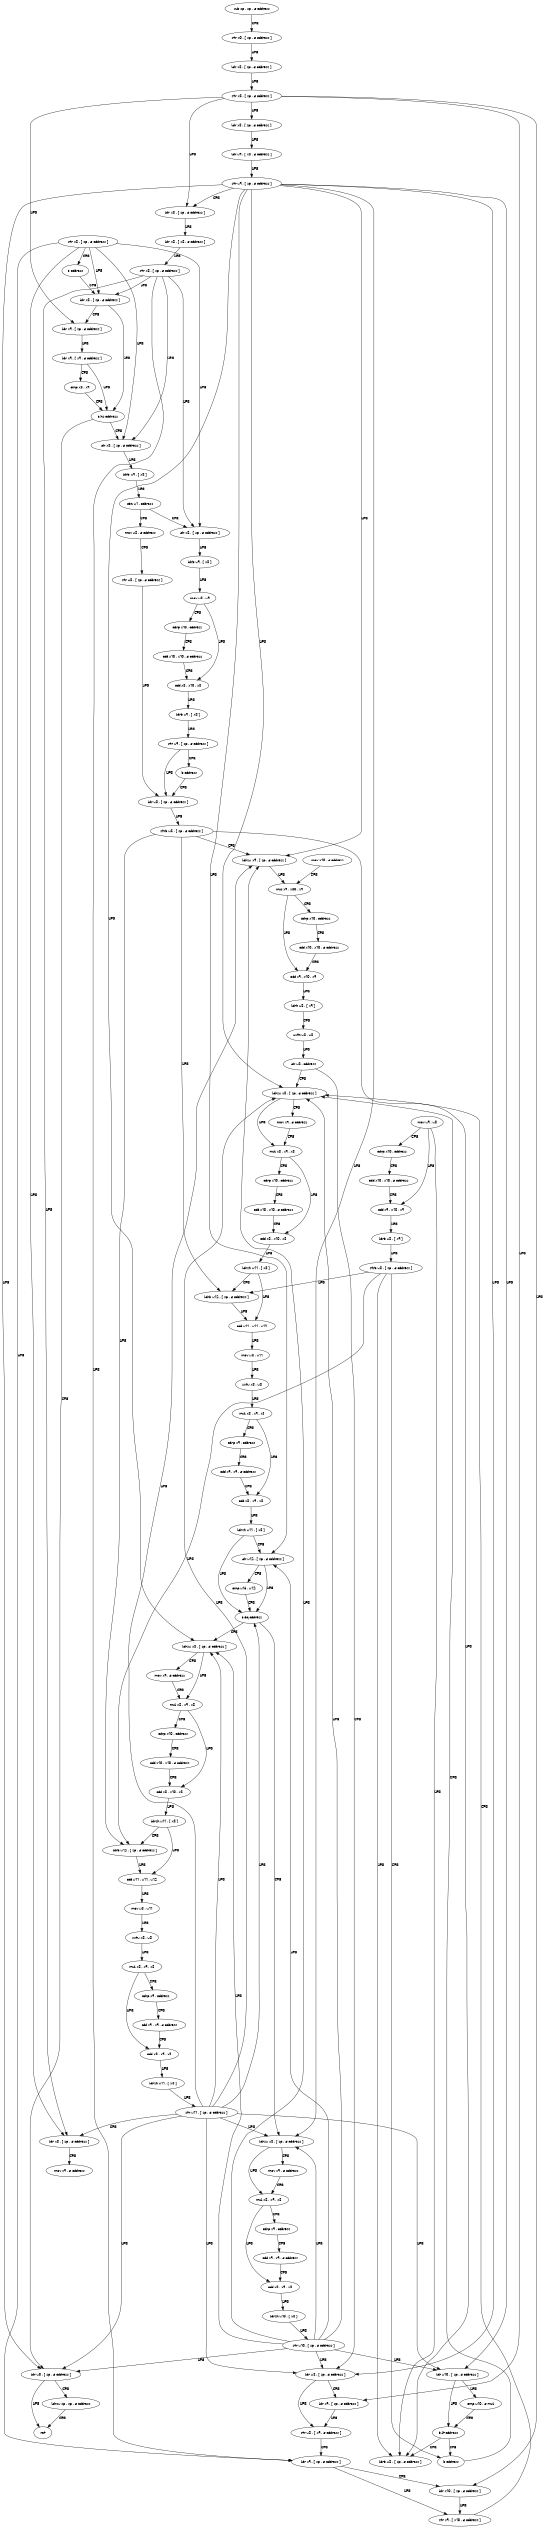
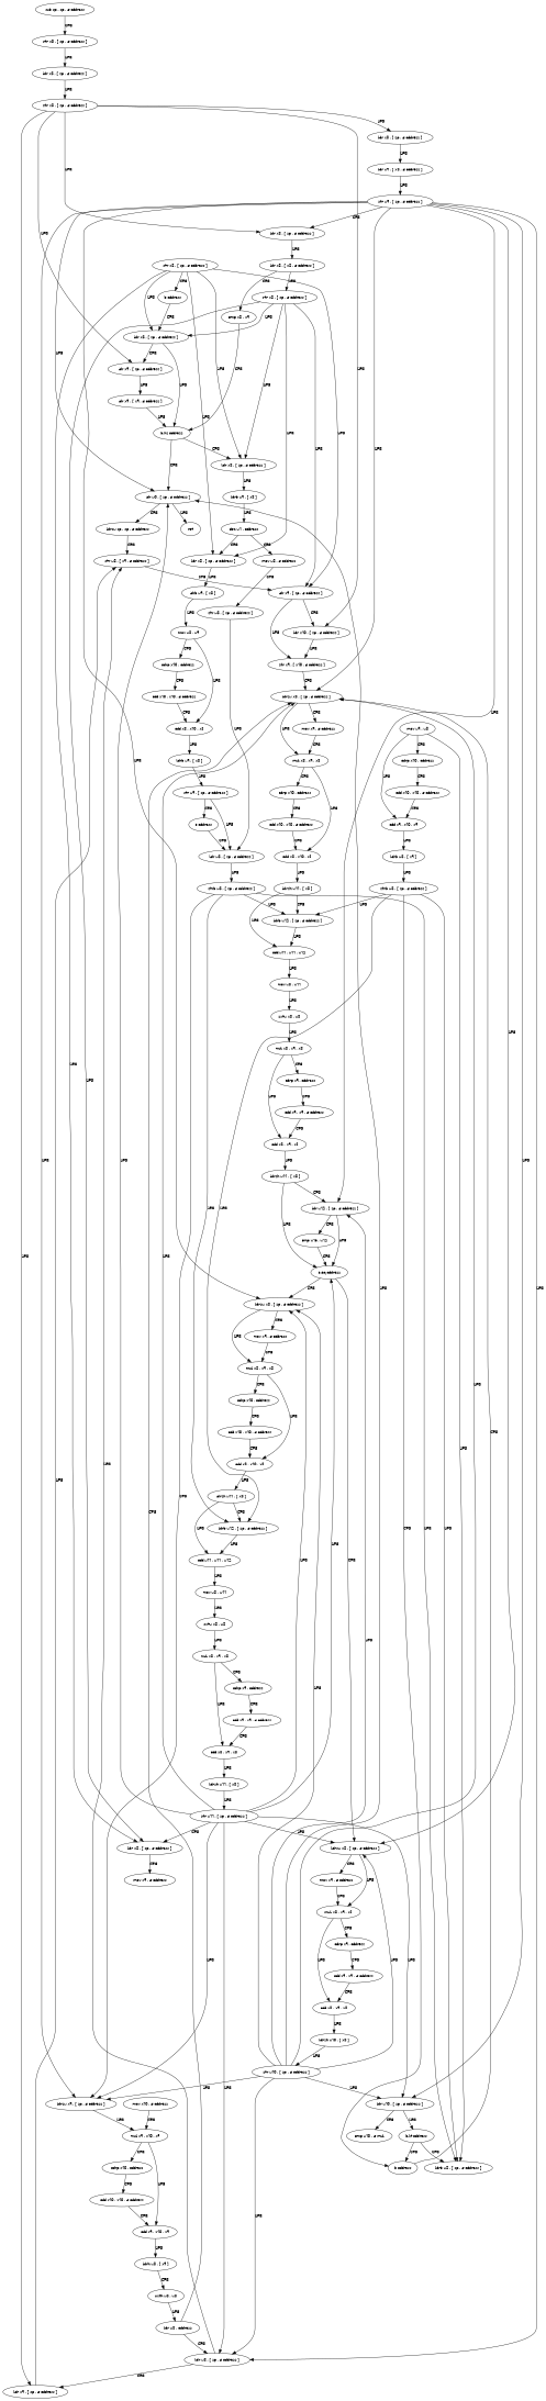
  digraph {
    fontname="Patrick Hand"
    node [fontname="Patrick Hand"]
    edge [fontname="Patrick Hand"]
    n1 [label="sub sp , sp , # address"]
    n2 [label="str x0 , [ sp , # address ]"]
    n3 [label="ldr x8 , [ sp , # address ]"]
    n4 [label="str x8 , [ sp , # address ]"]
    n5 [label="ldr x8 , [ sp , # address ]"]
    n6 [label="ldr x8 , [ sp , # address ]"]
    n7 [label="ldr x9 , [ sp , # address ]"]
    n8 [label="ldr x10 , [ sp , # address ]"]
    n9 [label="ldr x9 , [ sp , # address ]"]
    n10 [label="ldr w9 , [ x8 , # address ]"]
    n11 [label="ldr x8 , [ x8 , # address ]"]
    n12 [label="str w8 , [ x9 , # address ]"]
    n13 [label="str x9 , [ x10 , # address ]"]
    n14 [label="ldr x9 , [ x9 , # address ]"]
    n15 [label="str w9 , [ sp , # address ]"]
    n16 [label="ldr w0 , [ sp , # address ]"]
    n17 [label="ldrsw x8 , [ sp , # address ]"]
    n18 [label="ldr w12 , [ sp , # address ]"]
    n19 [label="ldrsw x8 , [ sp , # address ]"]
    n20 [label="ldrsw x8 , [ sp , # address ]"]
    n21 [label="ldr w8 , [ sp , # address ]"]
    n22 [label="ldrsw x9 , [ sp , # address ]"]
    n23 [label="ldr w10 , [ sp , # address ]"]
    n24 [label="ldrsw sp , sp , # address"]
    n25 [label=ret]
    n26 [label="mov x9 , # address"]
    n27 [label="mul x8 , x9 , x8"]
    n28 [label="b.eq address"]
    n29 [label="cmp w16 , w12"]
    n30 [label="mov x9 , # address"]
    n31 [label="mul x8 , x9 , x8"]
    n32 [label="mov x9 , # address"]
    n33 [label="mul x8 , x9 , x8"]
-   n34 [label="mul x9 , x30 , x9"]
+   n34 [label="mul x9 , x10 , x9"]
    n35 [label="cmp w10 , # mul"]
    n36 [label="b.lt address"]
    n37 [label="str x8 , [ sp , # address ]"]
    n38 [label="ldr x8 , [ sp , # address ]"]
    n39 [label="ldr x8 , [ sp , # address ]"]
    n40 [label="ldr x8 , [ sp , # address ]"]
    n41 [label="ldr x9 , [ sp , # address ]"]
    n42 [label="ldr x8 , [ sp , # address ]"]
    n43 [label="b.hs address"]
    n44 [label="ldrb w9 , [ x8 ]"]
    n45 [label="ldrb w9 , [ x8 ]"]
    n46 [label="mov x9 , # address"]
    n47 [label="cbz w1 , address"]
    n48 [label="mov w8 , # address"]
    n49 [label="str w8 , [ sp , # address ]"]
    n50 [label="ldr w8 , [ sp , # address ]"]
    n51 [label="mov w8 , w9"]
    n52 [label="strb w8 , [ sp , # address ]"]
    n53 [label="ldrb w12 , [ sp , # address ]"]
    n54 [label="ldrb w12 , [ sp , # address ]"]
    n55 [label="ldrb w8 , [ sp , # address ]"]
    n56 [label="adrp x10 , address"]
    n57 [label="add x8 , x10 , x8"]
    n58 [label="add x10 , x10 , # address"]
    n59 [label="ldrb w9 , [ x8 ]"]
    n60 [label="str w9 , [ sp , # address ]"]
    n61 [label="b address"]
    n62 [label="adrp x10 , address"]
    n63 [label="add x8 , x10 , x8"]
    n64 [label="add x10 , x10 , # address"]
    n65 [label="ldrsh w11 , [ x8 ]"]
    n66 [label="add w11 , w11 , w12"]
    n67 [label="mov w8 , w11"]
    n68 [label="sxtw x8 , w8"]
    n69 [label="mul x8 , x9 , x8"]
    n70 [label="adrp x9 , address"]
    n71 [label="add x8 , x9 , x8"]
    n72 [label="add x9 , x9 , # address"]
    n73 [label="ldrsh w11 , [ x8 ]"]
    n74 [label="adrp x10 , address"]
    n75 [label="add x8 , x10 , x8"]
    n76 [label="adrp x9 , address"]
    n77 [label="add x8 , x9 , x8"]
    n78 [label="add w11 , w11 , w12"]
    n79 [label="mov x10 , # address"]
    n80 [label="adrp x10 , address"]
    n81 [label="add x9 , x10 , x9"]
    n82 [label="add x10 , x10 , # address"]
    n83 [label="ldrh w8 , [ x9 ]"]
    n84 [label="uxth w8 , w8"]
    n85 [label="ldr w8 , address"]
    n86 [label="add x10 , x10 , # address"]
    n87 [label="ldrsh w11 , [ x8 ]"]
    n88 [label="mov w8 , w11"]
    n89 [label="sxtw x8 , w8"]
    n90 [label="mul x8 , x9 , x8"]
    n91 [label="adrp x9 , address"]
    n92 [label="add x8 , x9 , x8"]
    n93 [label="add x9 , x9 , # address"]
    n94 [label="ldrsh w11 , [ x8 ]"]
    n95 [label="str w11 , [ sp , # address ]"]
    n96 [label="str x8 , [ sp , # address ]"]
    n97 [label="b address"]
    n98 [label="add x9 , x9 , # address"]
    n99 [label="ldrsh w10 , [ x8 ]"]
    n100 [label="str w10 , [ sp , # address ]"]
    n101 [label="b address"]
    n102 [label="mov w9 , w8"]
    n103 [label="adrp x10 , address"]
    n104 [label="add x9 , x10 , x9"]
    n105 [label="cmp x8 , x9"]
    n106 [label="add x10 , x10 , # address"]
    n107 [label="ldrb w8 , [ x9 ]"]
    n108 [label="strb w8 , [ sp , # address ]"]
    n1 -> n2 [label=CFG]
    n2 -> n3 [label=DFG]
    n3 -> n4 [label=DFG]
    n4 -> n5 [label=DFG]
    n4 -> n6 [label=DFG]
    n4 -> n7 [label=DFG]
    n4 -> n8 [label=DFG]
    n4 -> n9 [label=DFG]
    n5 -> n10 [label=DFG]
    n6 -> n11 [label=DFG]
    n7 -> n12 [label=DFG]
    n8 -> n13 [label=DFG]
    n9 -> n14 [label=DFG]
    n10 -> n15 [label=DFG]
    n11 -> n37 [label=DFG]
    n12 -> n41 [label=CFG]
    n13 -> n17 [label=CFG]
    n14 -> n43 [label=DFG]
-   n14 -> n105 [label=CFG]
+   n11 -> n105 [label=CFG]
    n15 -> n6 [label=CFG]
    n15 -> n16 [label=DFG]
    n15 -> n17 [label=DFG]
    n15 -> n18 [label=DFG]
    n15 -> n19 [label=DFG]
    n15 -> n20 [label=DFG]
    n15 -> n21 [label=DFG]
    n15 -> n22 [label=DFG]
    n15 -> n23 [label=DFG]
    n16 -> n24 [label=CFG]
    n16 -> n25 [label=DFG]
    n17 -> n26 [label=CFG]
    n17 -> n27 [label=DFG]
    n18 -> n28 [label=DFG]
    n18 -> n29 [label=CFG]
    n19 -> n30 [label=CFG]
    n19 -> n31 [label=DFG]
    n20 -> n32 [label=CFG]
    n20 -> n33 [label=DFG]
    n21 -> n7 [label=CFG]
    n21 -> n12 [label=DFG]
    n22 -> n34 [label=DFG]
-   n23 -> n35 [label=DFG]
+   n23 -> n35 [label=CFG]
    n23 -> n36 [label=DFG]
-   n24 -> n25 [label=CFG]
+   n24 -> n12 [label=CFG]
    n26 -> n27 [label=CFG]
    n27 -> n62 [label=CFG]
    n27 -> n63 [label=DFG]
    n28 -> n19 [label=CFG]
    n28 -> n20 [label=CFG]
    n29 -> n28 [label=CFG]
    n30 -> n31 [label=CFG]
    n31 -> n74 [label=CFG]
    n31 -> n75 [label=DFG]
    n32 -> n33 [label=CFG]
    n33 -> n76 [label=CFG]
    n33 -> n77 [label=DFG]
    n34 -> n80 [label=CFG]
    n34 -> n81 [label=DFG]
-   n35 -> n36 [label=CFG]
    n36 -> n55 [label=CFG]
    n36 -> n101 [label=CFG]
    n37 -> n38 [label=DFG]
    n37 -> n39 [label=DFG]
    n37 -> n40 [label=DFG]
    n37 -> n41 [label=DFG]
    n37 -> n42 [label=DFG]
    n38 -> n9 [label=CFG]
    n38 -> n43 [label=DFG]
    n39 -> n44 [label=DFG]
    n40 -> n45 [label=DFG]
    n41 -> n8 [label=CFG]
    n41 -> n13 [label=DFG]
    n42 -> n46 [label=CFG]
    n43 -> n16 [label=CFG]
    n43 -> n39 [label=CFG]
    n44 -> n47 [label=DFG]
    n45 -> n51 [label=DFG]
    n47 -> n40 [label=CFG]
    n47 -> n48 [label=CFG]
    n48 -> n49 [label=CFG]
    n49 -> n50 [label=DFG]
    n50 -> n52 [label=DFG]
    n51 -> n56 [label=CFG]
    n51 -> n57 [label=DFG]
    n52 -> n22 [label=CFG]
    n52 -> n53 [label=DFG]
    n52 -> n54 [label=DFG]
    n52 -> n55 [label=DFG]
    n53 -> n66 [label=DFG]
    n54 -> n78 [label=DFG]
    n56 -> n58 [label=CFG]
    n57 -> n59 [label=DFG]
    n58 -> n57 [label=CFG]
    n59 -> n60 [label=DFG]
    n60 -> n50 [label=DFG]
    n60 -> n61 [label=CFG]
    n61 -> n50 [label=CFG]
    n62 -> n64 [label=CFG]
    n63 -> n65 [label=DFG]
    n64 -> n63 [label=CFG]
    n65 -> n53 [label=CFG]
    n65 -> n66 [label=DFG]
    n66 -> n67 [label=DFG]
    n67 -> n68 [label=DFG]
    n68 -> n69 [label=DFG]
    n69 -> n70 [label=CFG]
    n69 -> n71 [label=DFG]
    n70 -> n72 [label=CFG]
    n71 -> n73 [label=DFG]
    n72 -> n71 [label=CFG]
    n73 -> n18 [label=CFG]
    n73 -> n28 [label=DFG]
    n74 -> n86 [label=CFG]
    n75 -> n87 [label=DFG]
    n76 -> n98 [label=CFG]
    n77 -> n99 [label=DFG]
    n78 -> n88 [label=DFG]
    n79 -> n34 [label=CFG]
    n80 -> n82 [label=CFG]
    n81 -> n83 [label=DFG]
    n82 -> n81 [label=CFG]
    n83 -> n84 [label=CFG]
    n84 -> n85 [label=DFG]
    n85 -> n17 [label=CFG]
    n85 -> n21 [label=CFG]
    n86 -> n75 [label=CFG]
    n87 -> n54 [label=CFG]
    n87 -> n78 [label=DFG]
    n88 -> n89 [label=DFG]
    n89 -> n90 [label=DFG]
    n90 -> n91 [label=CFG]
    n90 -> n92 [label=DFG]
    n91 -> n93 [label=CFG]
    n92 -> n94 [label=DFG]
    n93 -> n92 [label=CFG]
    n94 -> n95 [label=DFG]
    n95 -> n16 [label=DFG]
    n95 -> n17 [label=DFG]
    n95 -> n19 [label=DFG]
    n95 -> n20 [label=DFG]
    n95 -> n21 [label=DFG]
    n95 -> n22 [label=DFG]
    n95 -> n23 [label=DFG]
    n95 -> n28 [label=DFG]
    n95 -> n42 [label=CFG]
    n96 -> n38 [label=DFG]
    n96 -> n39 [label=DFG]
    n96 -> n40 [label=DFG]
    n96 -> n41 [label=DFG]
    n96 -> n42 [label=DFG]
    n96 -> n97 [label=CFG]
    n97 -> n38 [label=CFG]
    n98 -> n77 [label=CFG]
    n99 -> n100 [label=DFG]
    n100 -> n16 [label=DFG]
    n100 -> n17 [label=DFG]
    n100 -> n18 [label=DFG]
    n100 -> n19 [label=DFG]
    n100 -> n20 [label=DFG]
    n100 -> n21 [label=DFG]
    n100 -> n22 [label=DFG]
    n100 -> n23 [label=DFG]
    n101 -> n17 [label=CFG]
    n102 -> n55 [label=DFG]
    n102 -> n103 [label=CFG]
    n102 -> n104 [label=DFG]
    n103 -> n106 [label=CFG]
    n104 -> n107 [label=DFG]
    n105 -> n43 [label=CFG]
    n106 -> n104 [label=CFG]
    n107 -> n108 [label=DFG]
    n108 -> n53 [label=DFG]
    n108 -> n54 [label=DFG]
    n108 -> n55 [label=DFG]
    n108 -> n101 [label=CFG]
  }
